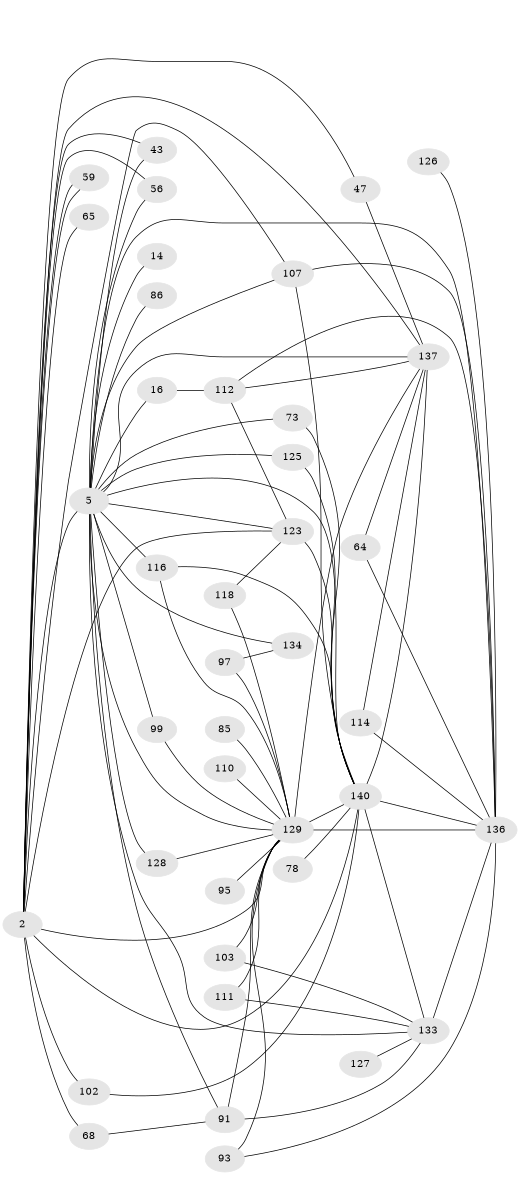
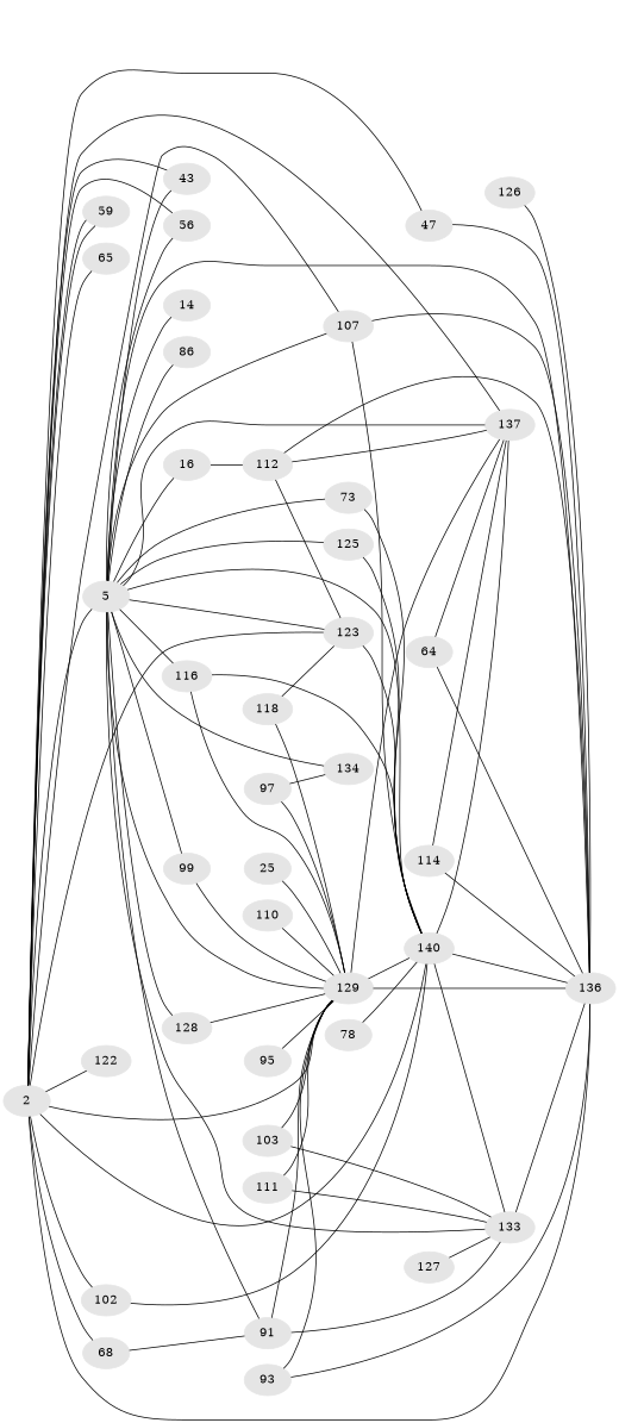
  graph {
    rankdir=LR
    node [color=gray90 style=filled]
    2 [super="+1"]
    5 [super="+4"]
    43
    47
    56
    59
    65
    68
    102
    107 [super="+61+58+85+98"]
+   122
    123 [super="+115+88"]
    129 [super="+32+54+121+81+17"]
    n14 [label=140 super="+67+44+72+89+71+109+82+113"]
    136 [super="+120+80+132+42+62"]
    137 [super="+22+40+117+135"]
    14
    16
    73
    86
    91 [super="+35+46+76"]
    99
    116 [super="+51"]
    125
    128 [super="+38"]
    133 [super="+21+104+92+131"]
    134
    112 [super="+29+36+108"]
    95
-   25 [label=85]
+   25
    78
    93
    n33 [label=64]
    97
    103
    110
    111 [super="+15"]
    114
    118
    126
    127
    2 -- 5 [weight=4]
    2 -- 43
    2 -- 47
    2 -- 56
    2 -- 59
    2 -- 59
    2 -- 65 [weight=2]
    2 -- 68
    2 -- 102
    2 -- 107 [weight=3]
+   2 -- 122 [weight=2]
    2 -- 123 [weight=4]
    2 -- 129 [weight=7]
    2 -- n14 [weight=12]
+   2 -- 136 [weight=5]
    2 -- 137 [weight=2]
    5 -- 43
    5 -- 56
    5 -- 107 [weight=2]
    5 -- 123 [weight=3]
    5 -- 129 [weight=6]
    5 -- n14 [weight=7]
    5 -- 136 [weight=4]
    5 -- 137 [weight=5]
    5 -- 14 [weight=2]
    5 -- 16 [weight=2]
    5 -- 73
    5 -- 86
    5 -- 91 [weight=2]
    5 -- 99
    5 -- 116 [weight=2]
    5 -- 125
    5 -- 128 [weight=2]
    5 -- 133 [weight=8]
    5 -- 134
-   47 -- 137
+   47 -- 136
    68 -- 91
    102 -- n14
    107 -- n14 [weight=3]
    107 -- 136 [weight=3]
    123 -- n14 [weight=2]
    129 -- n14 [weight=14]
    129 -- 136 [weight=16]
    129 -- 137
    n14 -- 136 [weight=4]
    n14 -- 137 [weight=2]
    n14 -- 133 [weight=3]
    16 -- 112
    73 -- n14
    91 -- 129 [weight=3]
    91 -- 133
    99 -- 129
    116 -- 129
    116 -- n14
    125 -- n14
    128 -- 129
    133 -- 136 [weight=4]
    112 -- 123
    112 -- 136
    112 -- 137 [weight=2]
    95 -- 129
    25 -- 129 [weight=2]
    78 -- n14 [weight=2]
    93 -- 129
    93 -- 136
    n33 -- 136
    n33 -- 137
    97 -- 129 [weight=2]
    97 -- 134
    103 -- 129
    103 -- 133
    110 -- 129 [weight=2]
    111 -- 129 [weight=2]
    111 -- 133
    114 -- 136
    114 -- 137
    118 -- 123
    118 -- 129
    126 -- 136
    127 -- 133 [weight=2]
  }
